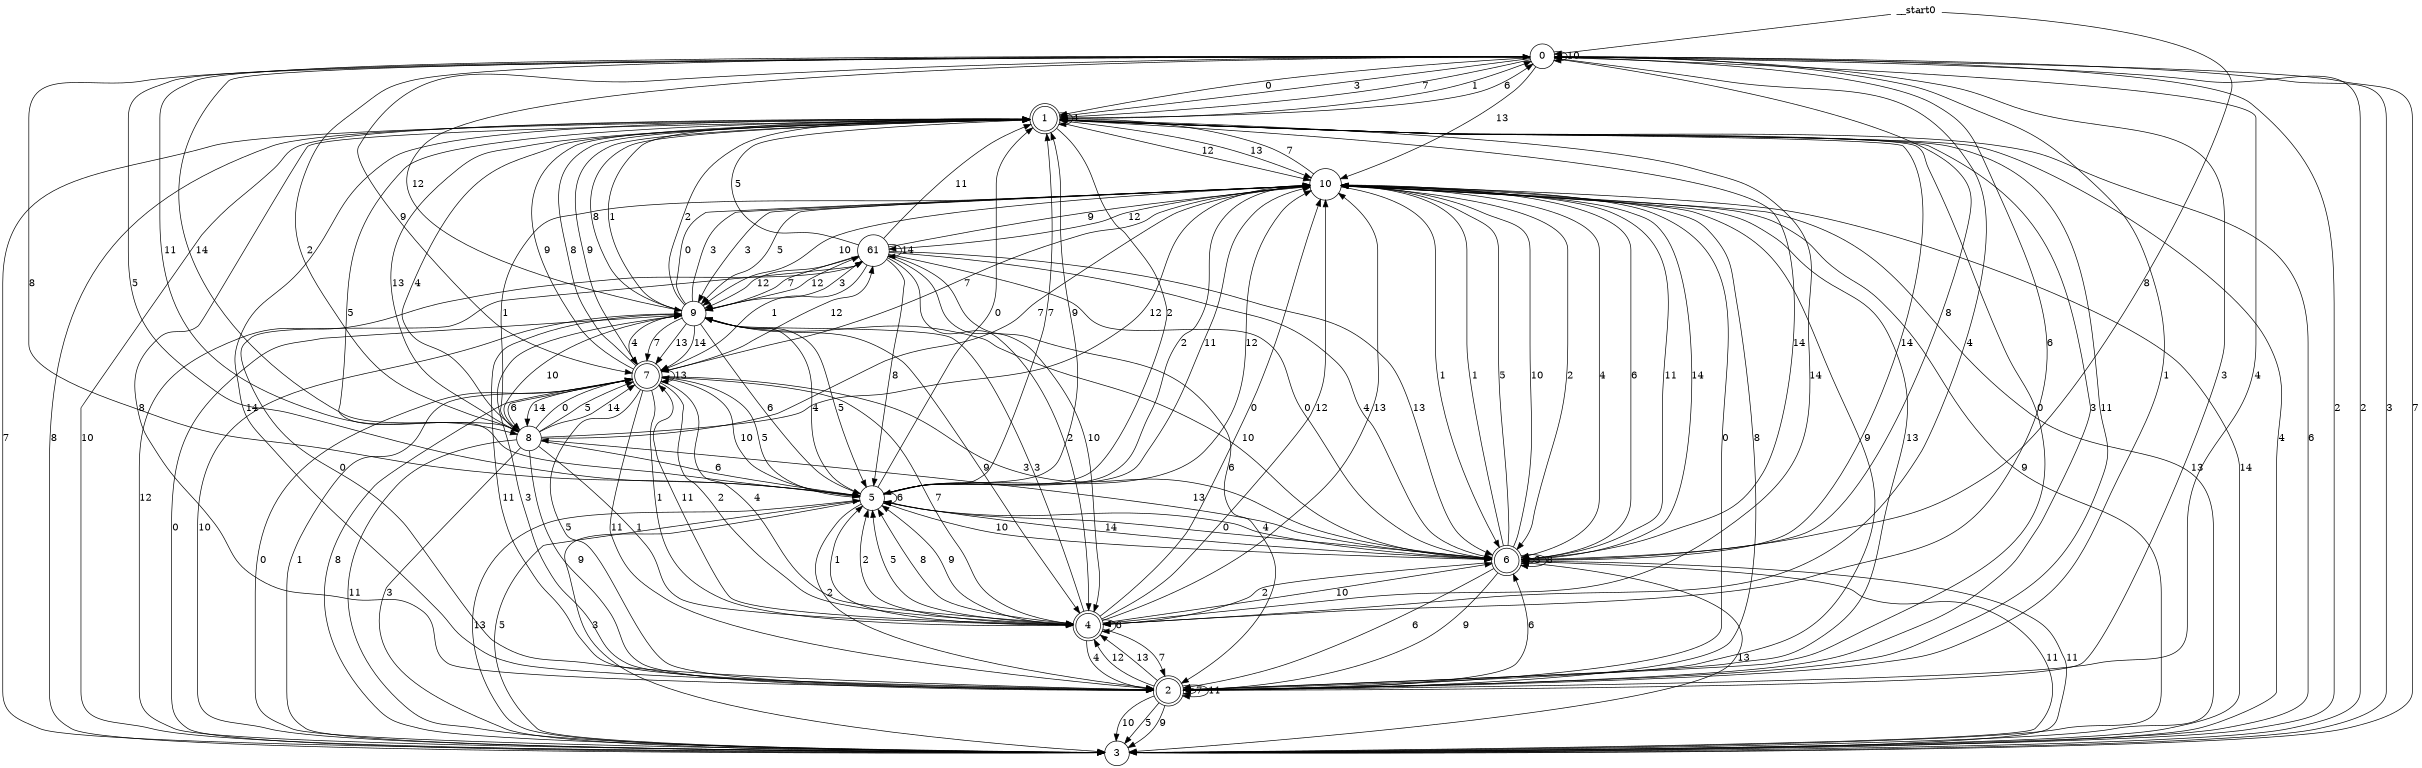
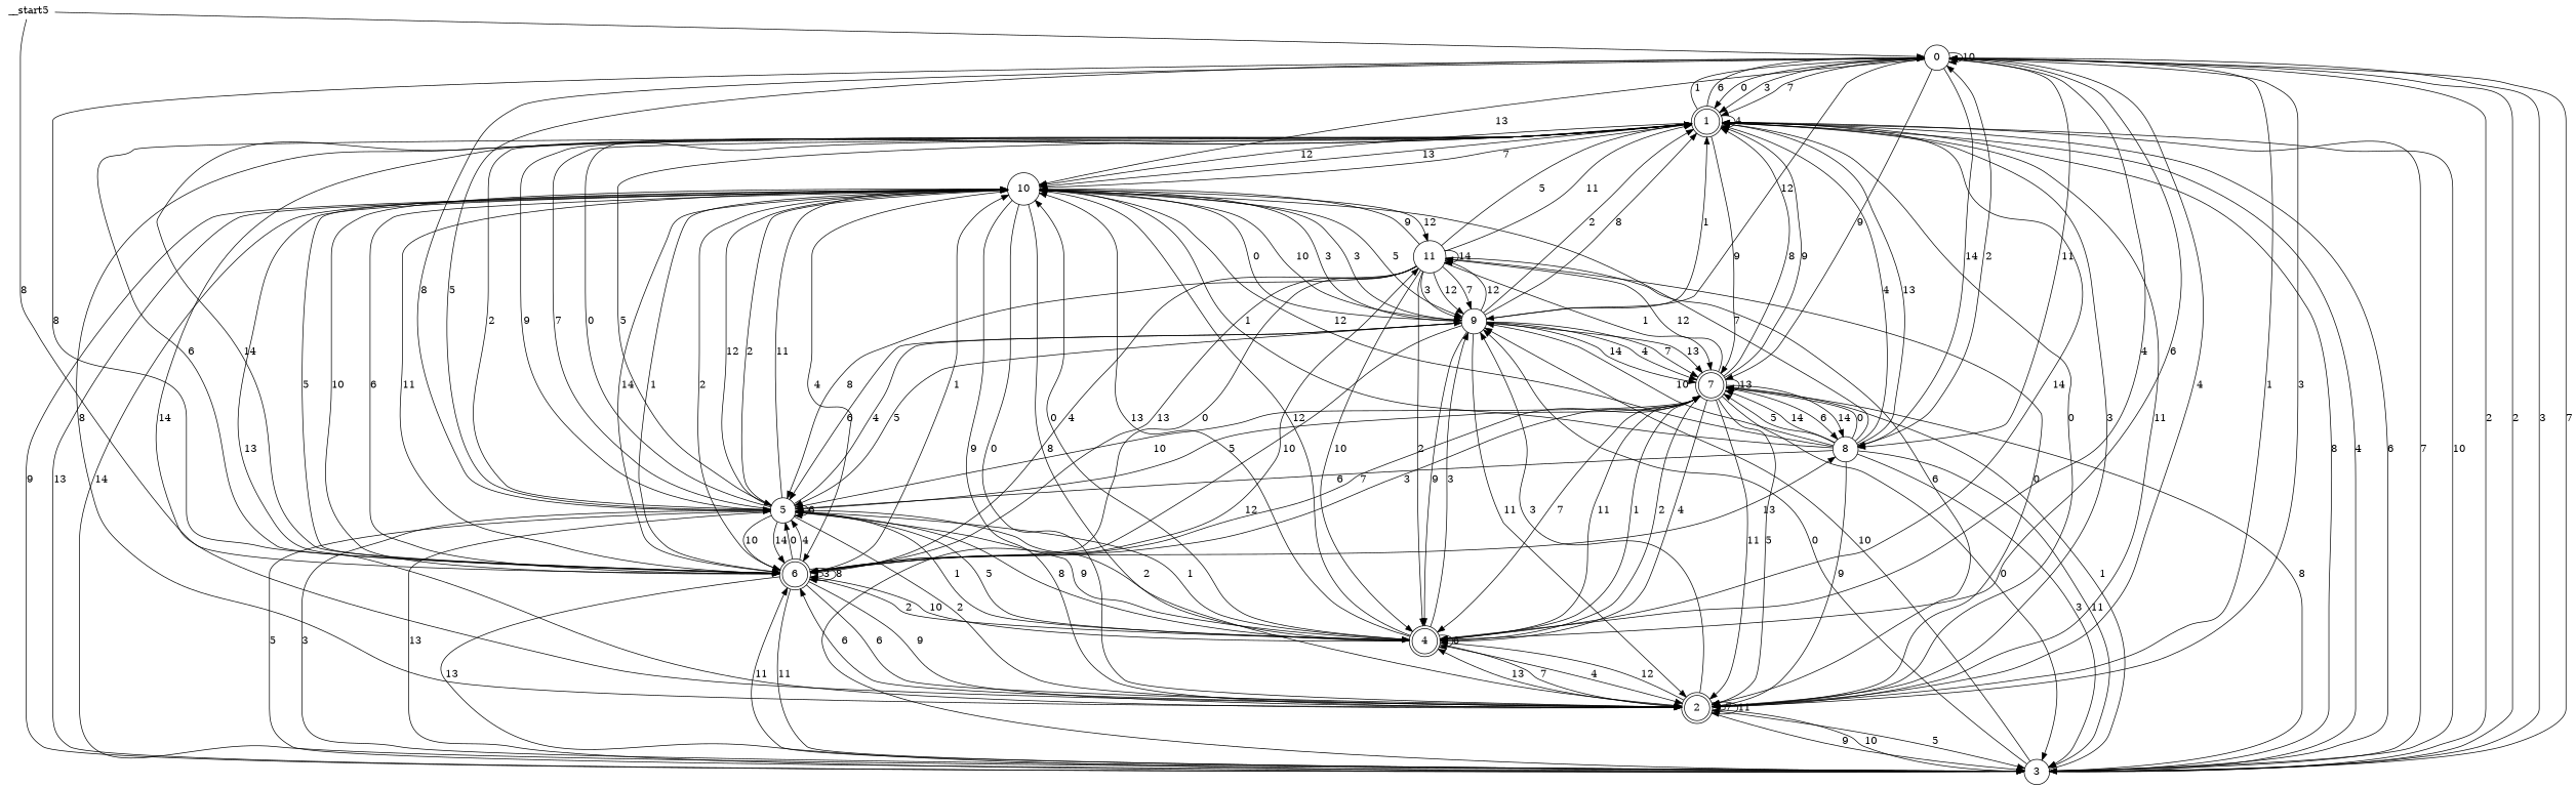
  digraph {
    node [shape=circle]
    n1 [label=0]
    n2 [label=1 shape=doublecircle]
    n3 [label=2 shape=doublecircle]
    n4 [label=3]
    n5 [label=4 shape=doublecircle]
    n6 [label=5]
    n7 [label=6 shape=doublecircle]
    n8 [label=7 shape=doublecircle]
    n9 [label=8]
    n10 [label=9]
    n11 [label=10]
-   n12 [label=61]
-   __start0 [height=0 shape=none width=0]
+   n12 [label=11]
+   __start0 [height=0 shape=none width=0 label=__start5]
    n1 -> n1 [label=10]
    n1 -> n2 [label=0]
    n1 -> n2 [label=3]
    n1 -> n2 [label=7]
    n1 -> n3 [label=1]
    n1 -> n4 [label=2]
    n1 -> n5 [label=4]
    n1 -> n5 [label=6]
    n1 -> n6 [label=5]
    n1 -> n7 [label=8]
    n1 -> n8 [label=9]
    n1 -> n9 [label=11]
    n1 -> n9 [label=14]
    n1 -> n10 [label=12]
    n1 -> n11 [label=13]
    n2 -> n1 [label=1]
    n2 -> n1 [label=6]
    n2 -> n2 [label=4]
    n2 -> n3 [label=0]
    n2 -> n3 [label=3]
    n2 -> n3 [label=11]
    n2 -> n4 [label=7]
    n2 -> n4 [label=8]
    n2 -> n4 [label=10]
    n2 -> n6 [label=2]
    n2 -> n6 [label=5]
-   n2 -> n7 [label=14]
+   n2 -> n7 [label=6]
    n2 -> n8 [label=9]
    n2 -> n11 [label=12]
    n2 -> n11 [label=13]
    n3 -> n1 [label=3]
    n3 -> n1 [label=4]
    n3 -> n2 [label=8]
    n3 -> n2 [label=14]
    n3 -> n3 [label=7]
    n3 -> n3 [label=11]
    n3 -> n4 [label=5]
    n3 -> n4 [label=9]
    n3 -> n4 [label=10]
    n3 -> n5 [label=12]
    n3 -> n5 [label=13]
    n3 -> n7 [label=6]
    n3 -> n10 [label=3]
    n3 -> n12 [label=0]
    n4 -> n1 [label=2]
    n4 -> n1 [label=3]
    n4 -> n1 [label=7]
    n4 -> n2 [label=4]
    n4 -> n2 [label=6]
    n4 -> n6 [label=5]
    n4 -> n7 [label=11]
    n4 -> n8 [label=1]
    n4 -> n8 [label=8]
    n4 -> n10 [label=0]
    n4 -> n10 [label=10]
    n4 -> n11 [label=9]
    n4 -> n11 [label=13]
    n4 -> n11 [label=14]
    n4 -> n12 [label=12]
    n5 -> n2 [label=14]
    n5 -> n3 [label=4]
    n5 -> n3 [label=7]
    n5 -> n5 [label=6]
    n5 -> n6 [label=1]
    n5 -> n6 [label=2]
    n5 -> n6 [label=5]
    n5 -> n6 [label=8]
    n5 -> n6 [label=9]
    n5 -> n7 [label=10]
    n5 -> n8 [label=11]
    n5 -> n10 [label=3]
    n5 -> n11 [label=0]
    n5 -> n11 [label=12]
    n5 -> n11 [label=13]
    n6 -> n1 [label=8]
    n6 -> n2 [label=0]
    n6 -> n2 [label=7]
    n6 -> n2 [label=9]
    n6 -> n3 [label=2]
    n6 -> n4 [label=3]
    n6 -> n4 [label=13]
-   n9 -> n5 [label=1]
+   n6 -> n5 [label=1]
    n6 -> n6 [label=6]
    n6 -> n7 [label=10]
    n6 -> n7 [label=14]
    n6 -> n8 [label=5]
    n6 -> n10 [label=4]
    n6 -> n11 [label=2]
    n6 -> n11 [label=11]
    n6 -> n11 [label=12]
    n7 -> n2 [label=14]
    n7 -> n3 [label=6]
    n7 -> n3 [label=9]
    n7 -> n4 [label=11]
    n7 -> n4 [label=13]
    n7 -> n5 [label=2]
    n7 -> n6 [label=0]
    n7 -> n6 [label=4]
    n7 -> n7 [label=3]
    n7 -> n7 [label=8]
-   n11 -> n8 [label=7]
+   n7 -> n8 [label=7]
    n7 -> n9 [label=13]
    n7 -> n11 [label=1]
    n7 -> n11 [label=5]
    n7 -> n11 [label=10]
    n8 -> n2 [label=8]
    n8 -> n2 [label=9]
    n8 -> n3 [label=5]
    n8 -> n3 [label=11]
    n8 -> n4 [label=0]
    n8 -> n5 [label=1]
    n8 -> n5 [label=2]
    n8 -> n5 [label=4]
    n8 -> n5 [label=7]
    n8 -> n6 [label=10]
    n8 -> n7 [label=3]
    n8 -> n8 [label=13]
    n8 -> n9 [label=6]
    n8 -> n9 [label=14]
    n8 -> n12 [label=12]
    n9 -> n1 [label=2]
    n9 -> n2 [label=4]
    n9 -> n2 [label=13]
    n9 -> n3 [label=9]
    n9 -> n4 [label=3]
    n9 -> n4 [label=11]
    n9 -> n6 [label=6]
    n9 -> n8 [label=0]
    n9 -> n8 [label=5]
    n9 -> n8 [label=14]
    n9 -> n10 [label=10]
    n9 -> n11 [label=1]
    n9 -> n11 [label=7]
    n9 -> n11 [label=12]
    n10 -> n2 [label=1]
    n10 -> n2 [label=2]
    n10 -> n2 [label=8]
    n10 -> n3 [label=11]
    n10 -> n5 [label=9]
    n10 -> n6 [label=5]
    n10 -> n6 [label=6]
    n10 -> n7 [label=10]
    n10 -> n8 [label=4]
    n10 -> n8 [label=7]
    n10 -> n8 [label=13]
    n10 -> n8 [label=14]
    n10 -> n11 [label=0]
    n10 -> n11 [label=3]
    n10 -> n12 [label=12]
    n11 -> n2 [label=7]
    n11 -> n3 [label=0]
    n11 -> n3 [label=8]
    n11 -> n3 [label=9]
    n11 -> n3 [label=13]
    n11 -> n7 [label=1]
    n11 -> n7 [label=2]
    n11 -> n7 [label=4]
    n11 -> n7 [label=6]
    n11 -> n7 [label=11]
    n11 -> n7 [label=14]
    n11 -> n10 [label=3]
    n11 -> n10 [label=5]
    n11 -> n10 [label=10]
    n11 -> n12 [label=12]
    n12 -> n2 [label=5]
    n12 -> n2 [label=11]
    n12 -> n3 [label=6]
    n12 -> n5 [label=2]
    n12 -> n5 [label=10]
    n12 -> n6 [label=8]
    n12 -> n7 [label=0]
    n12 -> n7 [label=4]
    n12 -> n7 [label=13]
    n12 -> n8 [label=1]
    n12 -> n10 [label=3]
    n12 -> n10 [label=7]
    n12 -> n10 [label=12]
    n12 -> n11 [label=9]
    n12 -> n12 [label=14]
    __start0 -> n1
    __start0 -> n7 [label=8]
  }
